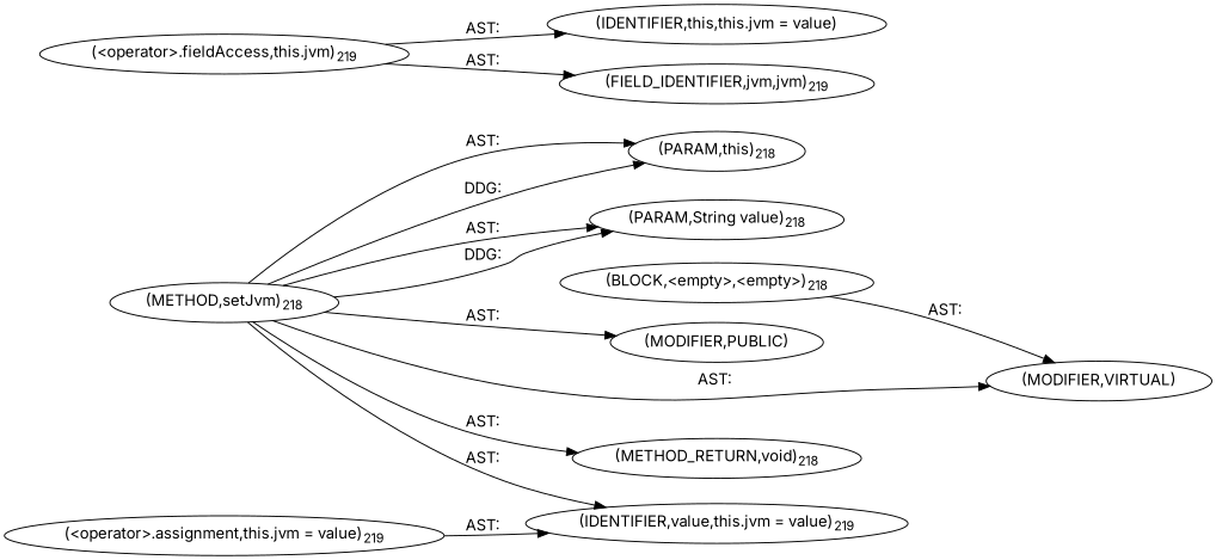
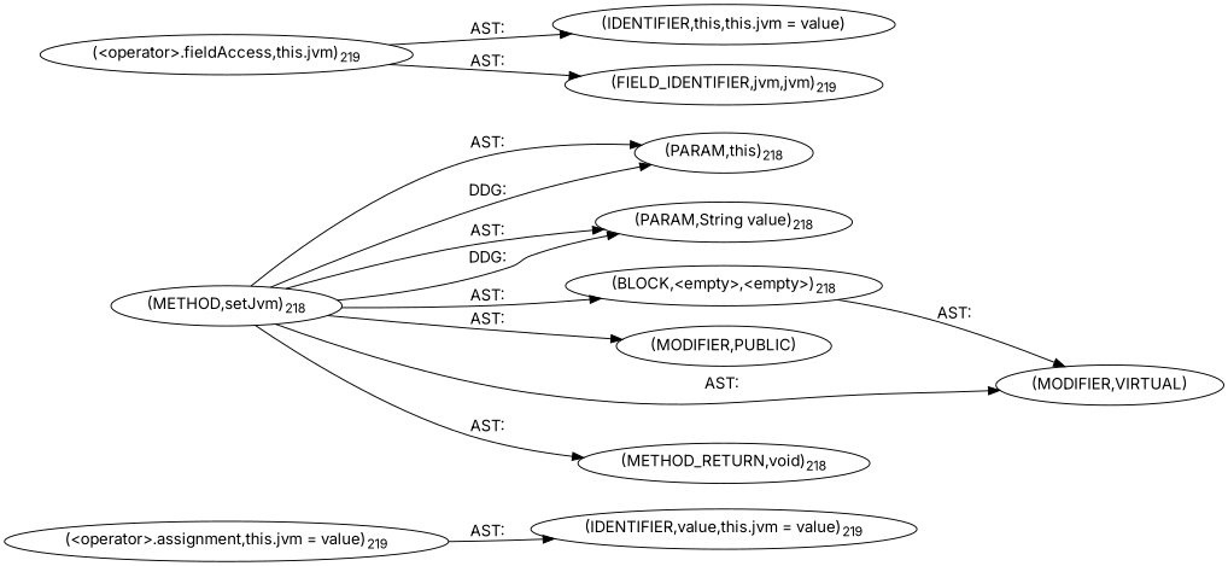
  digraph {
    fontname=Inter
    rankdir=LR
    node [fontname=Inter]
    edge [fontname=Inter]
    n1 [label=<(METHOD,setJvm)<SUB>218</SUB>>]
    n2 [label=<(PARAM,this)<SUB>218</SUB>>]
    n3 [label=<(PARAM,String value)<SUB>218</SUB>>]
    n4 [label=<(BLOCK,&lt;empty&gt;,&lt;empty&gt;)<SUB>218</SUB>>]
    n5 [label=<(MODIFIER,PUBLIC)>]
    n6 [label=<(MODIFIER,VIRTUAL)>]
    n7 [label=<(METHOD_RETURN,void)<SUB>218</SUB>>]
    n8 [label=<(&lt;operator&gt;.assignment,this.jvm = value)<SUB>219</SUB>>]
    n9 [label=<(IDENTIFIER,value,this.jvm = value)<SUB>219</SUB>>]
    n10 [label=<(&lt;operator&gt;.fieldAccess,this.jvm)<SUB>219</SUB>>]
    n11 [label=<(IDENTIFIER,this,this.jvm = value)>]
    n12 [label=<(FIELD_IDENTIFIER,jvm,jvm)<SUB>219</SUB>>]
    n1 -> n2 [label="AST: "]
    n1 -> n2 [label="DDG: "]
    n1 -> n3 [label="AST: "]
    n1 -> n3 [label="DDG: "]
-   n1 -> n9 [label="AST: "]
+   n1 -> n4 [label="AST: "]
    n1 -> n5 [label="AST: "]
    n1 -> n6 [label="AST: "]
    n1 -> n7 [label="AST: "]
    n4 -> n6 [label="AST: "]
    n8 -> n9 [label="AST: "]
    n10 -> n11 [label="AST: "]
    n10 -> n12 [label="AST: "]
  }
